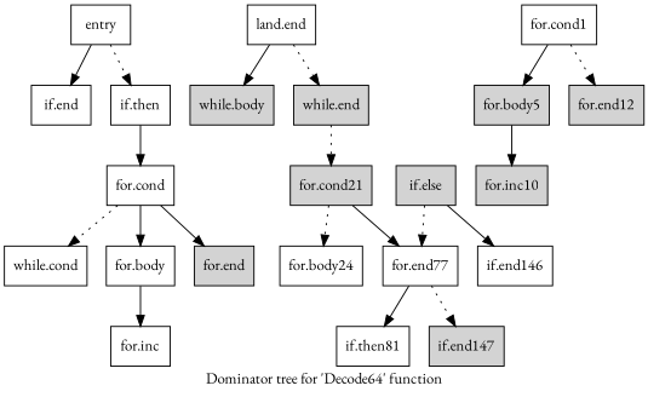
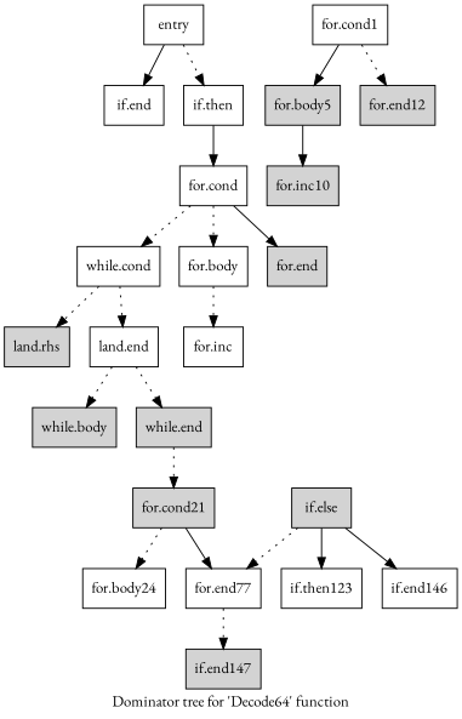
  digraph {
    fontname="EB Garamond"
    label="Dominator tree for 'Decode64' function"
    node [fillcolor=white fontname="EB Garamond" shape=record style=filled]
    edge [fontname="EB Garamond" style=solid]
    n1 [label="{entry}"]
    n2 [label="{if.end}"]
    n3 [label="{if.then}"]
    n4 [label="{for.cond}"]
    n5 [label="{while.cond}"]
+   n6 [fillcolor=lightgrey label="{land.rhs}"]
    n7 [label="{land.end}"]
    n8 [label="{for.body}"]
    n9 [fillcolor=lightgrey label="{for.end}"]
    n10 [fillcolor=lightgrey label="{while.body}"]
    n11 [fillcolor=lightgrey label="{while.end}"]
    n12 [fillcolor=lightgrey label="{for.cond21}"]
    n13 [label="{for.body24}"]
    n14 [label="{for.end77}"]
-   n15 [label="{if.then81}"]
    n16 [fillcolor=lightgrey label="{if.end147}"]
    n17 [fillcolor=lightgrey label="{if.else}"]
+   n18 [label="{if.then123}"]
    n19 [label="{if.end146}"]
    n20 [label="{for.inc}"]
    n21 [label="{for.cond1}"]
    n22 [fillcolor=lightgrey label="{for.body5}"]
    n23 [fillcolor=lightgrey label="{for.end12}"]
    n24 [fillcolor=lightgrey label="{for.inc10}"]
    n1 -> n2
    n1 -> n3 [style=dotted]
    n3 -> n4
    n4 -> n5 [style=dotted]
-   n4 -> n8
+   n4 -> n8 [style=dotted]
    n4 -> n9
-   n7 -> n10
+   n5 -> n6 [style=dotted]
+   n5 -> n7 [style=dotted]
+   n7 -> n10 [style=dotted]
    n7 -> n11 [style=dotted]
-   n8 -> n20
+   n8 -> n20 [style=dotted]
    n11 -> n12 [style=dotted]
    n12 -> n13 [style=dotted]
    n12 -> n14
-   n14 -> n15
    n14 -> n16 [style=dotted]
    n17 -> n14 [style=dotted]
+   n17 -> n18
    n17 -> n19
    n21 -> n22
    n21 -> n23 [style=dotted]
    n22 -> n24
  }
